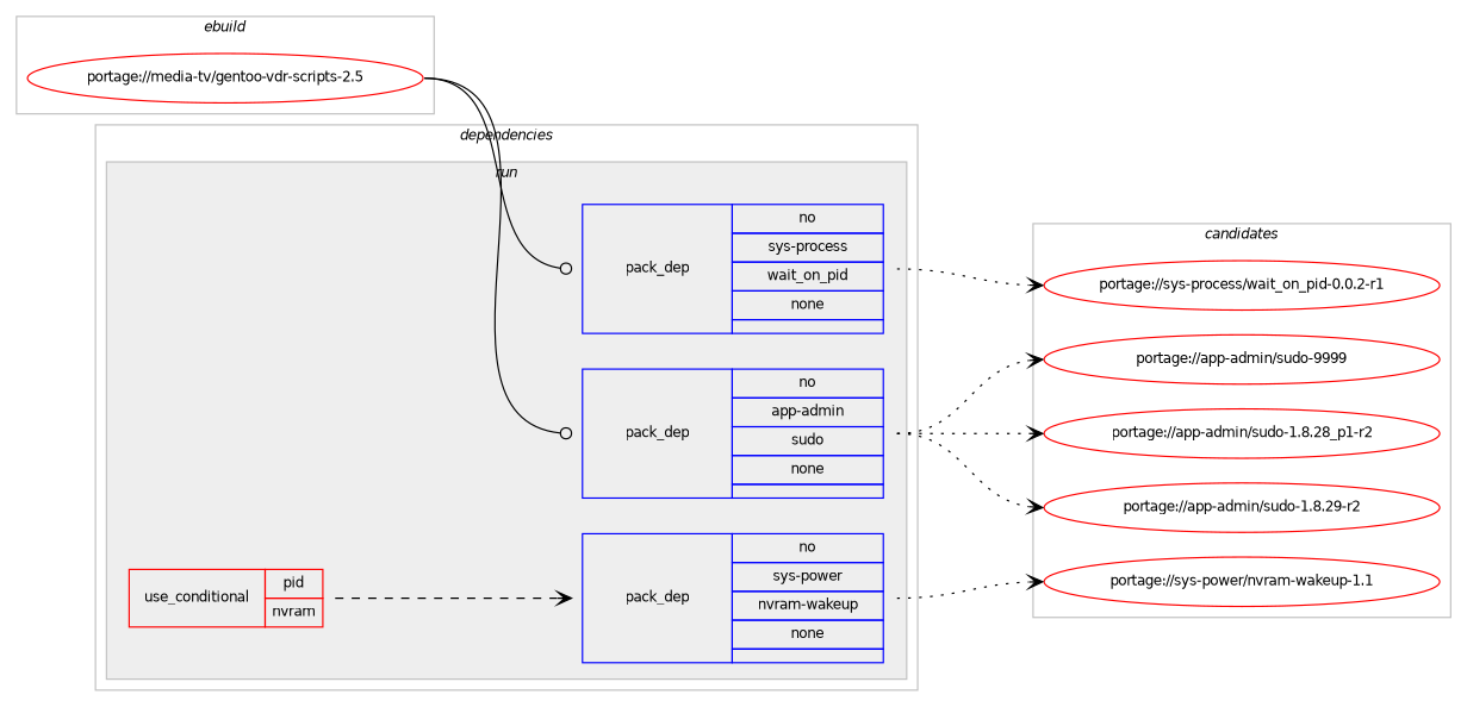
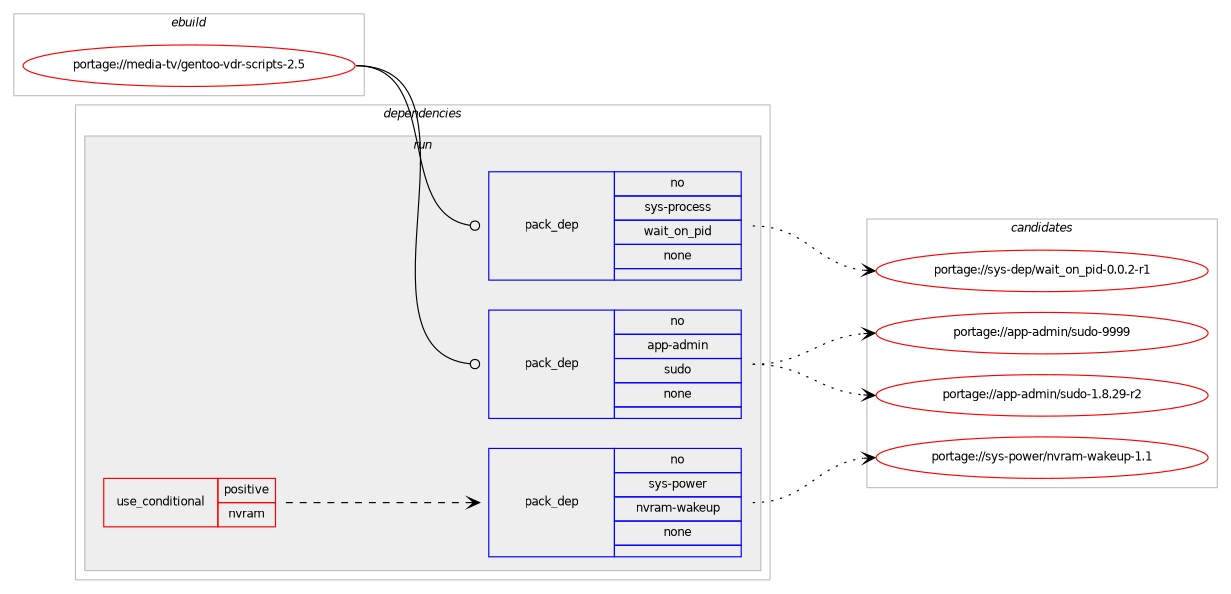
  digraph {
    compound=true
    concentrate=true
    fontname=Helvetica
    fontsize=10
    newrank=true
    rankdir=LR
    ranksep=1.5
    node [color=red fontname=Helvetica fontsize=10]
    edge [arrowhead=vee headport=w style=dotted tailport=e weight=100]
    n1 [label="portage://media-tv/gentoo-vdr-scripts-2.5" width=4]
    n2 [color=blue label=<<TABLE BORDER="0" CELLBORDER="1" CELLSPACING="0" CELLPADDING="4" WIDTH="220"><TR><TD ROWSPAN="6" CELLPADDING="30">pack_dep</TD></TR><TR><TD WIDTH="110">no</TD></TR><TR><TD>sys-power</TD></TR><TR><TD>nvram-wakeup</TD></TR><TR><TD>none</TD></TR><TR><TD></TD></TR></TABLE>> shape=none]
-   n3 [label=<<TABLE BORDER="0" CELLBORDER="1" CELLSPACING="0" CELLPADDING="4"><TR><TD ROWSPAN="3" CELLPADDING="10">use_conditional</TD></TR><TR><TD>pid</TD></TR><TR><TD>nvram</TD></TR></TABLE>> shape=none]
+   n3 [label=<<TABLE BORDER="0" CELLBORDER="1" CELLSPACING="0" CELLPADDING="4"><TR><TD ROWSPAN="3" CELLPADDING="10">use_conditional</TD></TR><TR><TD>positive</TD></TR><TR><TD>nvram</TD></TR></TABLE>> shape=none]
    n4 [color=blue label=<<TABLE BORDER="0" CELLBORDER="1" CELLSPACING="0" CELLPADDING="4" WIDTH="220"><TR><TD ROWSPAN="6" CELLPADDING="30">pack_dep</TD></TR><TR><TD WIDTH="110">no</TD></TR><TR><TD>app-admin</TD></TR><TR><TD>sudo</TD></TR><TR><TD>none</TD></TR><TR><TD></TD></TR></TABLE>> shape=none]
    n5 [color=blue label=<<TABLE BORDER="0" CELLBORDER="1" CELLSPACING="0" CELLPADDING="4" WIDTH="220"><TR><TD ROWSPAN="6" CELLPADDING="30">pack_dep</TD></TR><TR><TD WIDTH="110">no</TD></TR><TR><TD>sys-process</TD></TR><TR><TD>wait_on_pid</TD></TR><TR><TD>none</TD></TR><TR><TD></TD></TR></TABLE>> shape=none]
    n6 [label="portage://sys-power/nvram-wakeup-1.1" width=4]
-   n7 [label="portage://app-admin/sudo-1.8.28_p1-r2" width=4]
    n8 [label="portage://app-admin/sudo-1.8.29-r2" width=4]
    n9 [label="portage://app-admin/sudo-9999" width=4]
-   n10 [label="portage://sys-process/wait_on_pid-0.0.2-r1" width=4]
+   n10 [label="portage://sys-dep/wait_on_pid-0.0.2-r1" width=4]
    subgraph cluster_1 {
      color=gray
      label=<<i>ebuild</i>>
      rank=same
      n1
    }
    subgraph cluster_2 {
      color=gray
      label=<<i>dependencies</i>>
      subgraph cluster_3 {
        color=gray
        fillcolor="#eeeeee"
        label=<<i>compile</i>>
        style=filled
      }
      subgraph cluster_4 {
        color=gray
        fillcolor="#eeeeee"
        label=<<i>compile and run</i>>
        style=filled
      }
      subgraph cluster_5 {
        color=gray
        fillcolor="#eeeeee"
        label=<<i>run</i>>
        style=filled
        subgraph sub_6 {
          color=gray
          fillcolor="#eeeeee"
          label=<<i>run</i>>
          style=filled
          n3
          subgraph sub_7 {
            color=gray
            fillcolor="#eeeeee"
            label=<<i>run</i>>
            style=filled
            n2
          }
        }
        subgraph sub_8 {
          color=gray
          fillcolor="#eeeeee"
          label=<<i>run</i>>
          style=filled
          n4
        }
        subgraph sub_9 {
          color=gray
          fillcolor="#eeeeee"
          label=<<i>run</i>>
          style=filled
          n5
        }
      }
    }
    subgraph cluster_10 {
      color=gray
      label=<<i>candidates</i>>
      rank=same
      subgraph sub_11 {
        color=black
        label=<<i>candidates</i>>
        nodesep=1
        rank=same
        n6
      }
      subgraph sub_12 {
        color=black
        label=<<i>candidates</i>>
        nodesep=1
        rank=same
-       n7
        n8
        n9
      }
      subgraph sub_13 {
        color=black
        label=<<i>candidates</i>>
        nodesep=1
        rank=same
        n10
      }
    }
    n1 -> n4 [arrowhead=odot style=solid weight=20]
    n1 -> n5 [arrowhead=odot style=solid weight=20]
    n2 -> n6
    n3 -> n2 [style=dashed weight=20]
-   n4 -> n7
    n4 -> n8
    n4 -> n9
    n5 -> n10
  }
